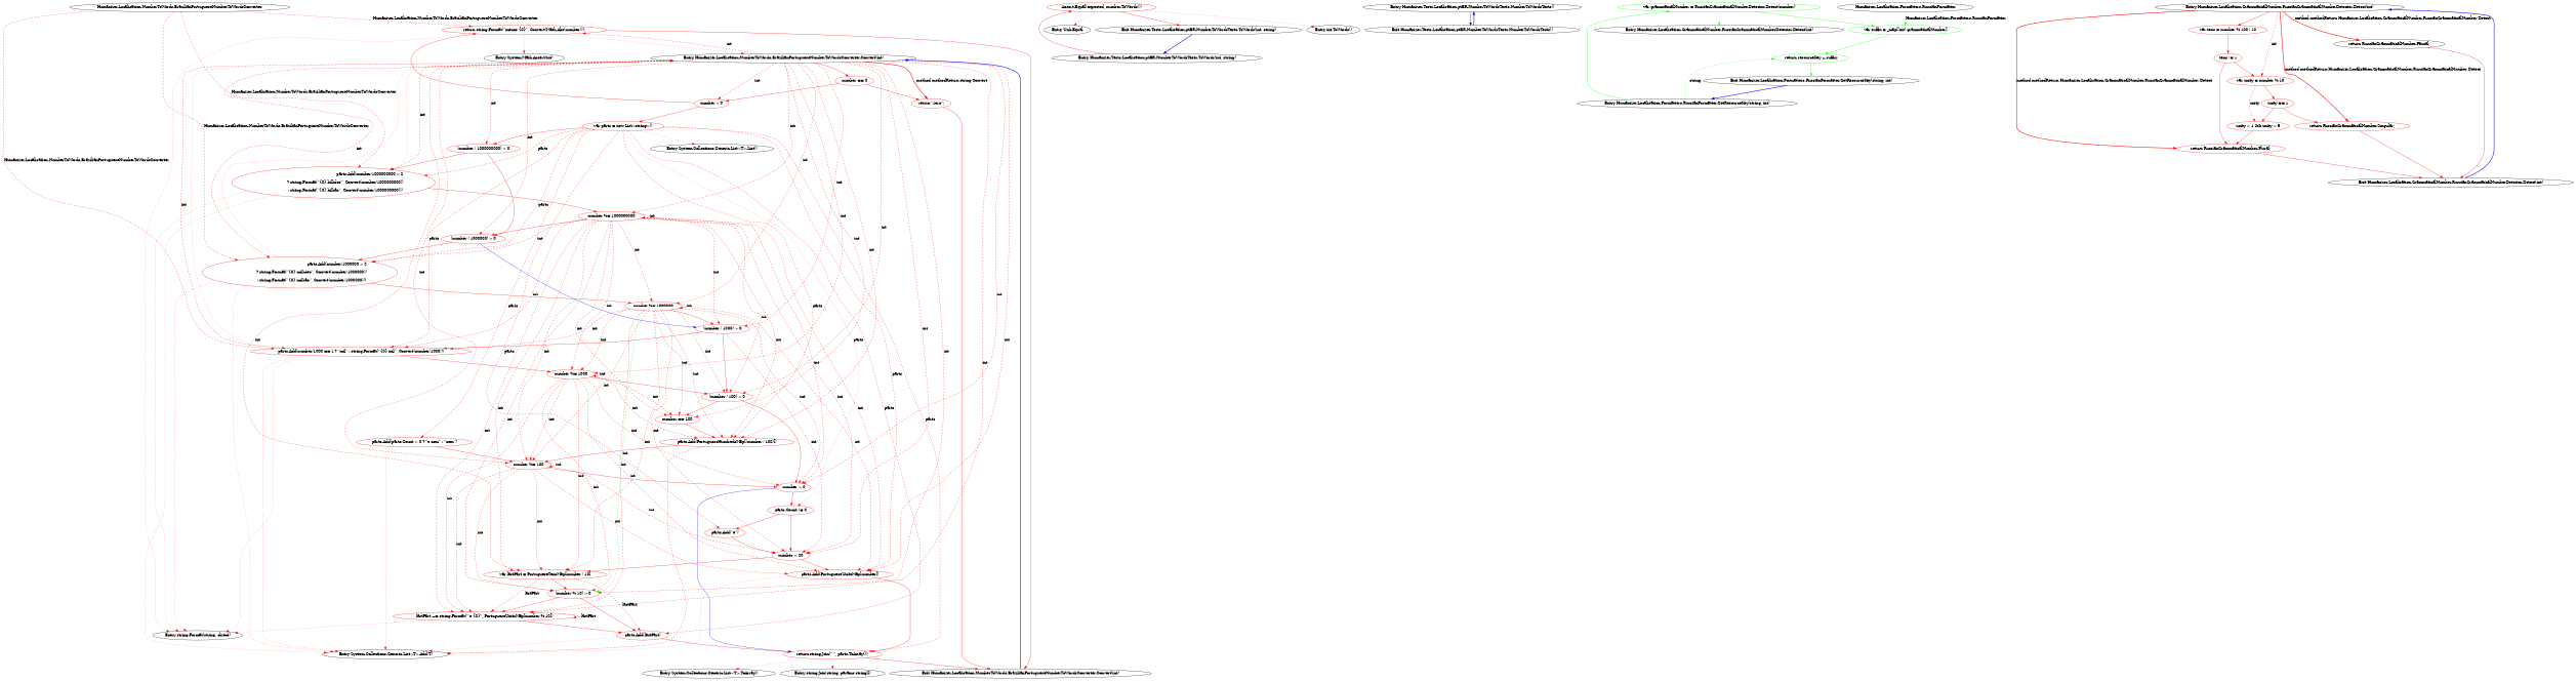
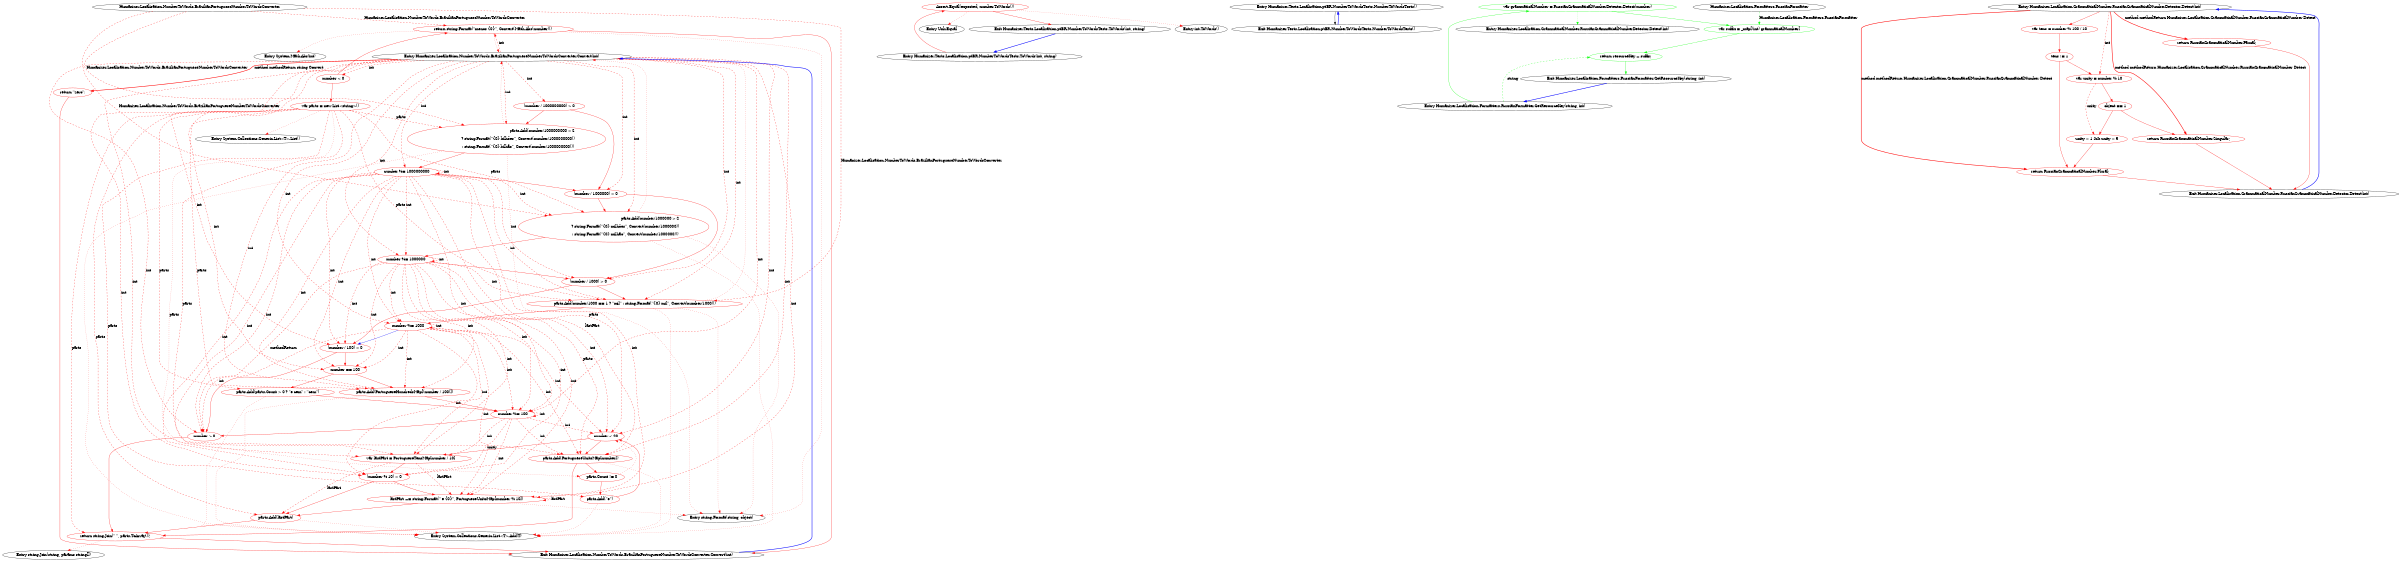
  digraph {
    node [cluster="Humanizer.Localisation.NumberToWords.BrazilianPortugueseNumberToWordsConverter.Convert(int)" color=red community=0 span="0-0"]
    edge [color=red style=dashed]
    n1 [label="Humanizer.Localisation.NumberToWords.BrazilianPortugueseNumberToWordsConverter" cluster="" color="" community="" span=""]
    n2 [label="return string.Format(''menos {0}'', Convert(Math.Abs(number)));" span="17-17"]
    n3 [community=1 label="parts.Add(number/1000000000 > 2\r\n                    ? string.Format(''{0} bilhões'', Convert(number/1000000000))\r\n                    : string.Format(''{0} bilhão'', Convert(number/1000000000)))" span="23-25"]
    n4 [community=1 label="parts.Add(number/1000000 > 2\r\n                    ? string.Format(''{0} milhões'', Convert(number/1000000))\r\n                    : string.Format(''{0} milhão'', Convert(number/1000000)))" span="32-34"]
    n5 [label="parts.Add(number/1000 == 1 ? ''mil'' : string.Format(''{0} mil'', Convert(number/1000)))" span="41-41"]
    n6 [label="Entry Humanizer.Localisation.NumberToWords.BrazilianPortugueseNumberToWordsConverter.Convert(int)" span="11-11" color="" community=""]
    n7 [cluster="string.Format(string, object)" label="Entry string.Format(string, object)" color="" community=""]
    n8 [label="Exit Humanizer.Localisation.NumberToWords.BrazilianPortugueseNumberToWordsConverter.Convert(int)" span="11-11" color="" community=""]
-   n9 [cluster="System.Math.Abs(int)" label="Entry System.Math.Assert(int)" color="" community=""]
+   n9 [cluster="System.Math.Abs(int)" label="Entry System.Math.Abs(int)" color="" community=""]
    n10 [label="number %= 1000000000" span="27-27"]
    n11 [cluster="System.Collections.Generic.List<T>.Add(T)" label="Entry System.Collections.Generic.List<T>.Add(T)" color="" community=""]
    n12 [label="number %= 1000000" span="36-36"]
    n13 [label="number %= 1000" span="42-42"]
-   n14 [label="number == 0" span="13-13"]
    n15 [label="number < 0" span="16-16"]
    n16 [label="(number / 1000000000) > 0" span="21-21"]
    n17 [label="(number / 1000000) > 0" span="30-30"]
    n18 [label="(number / 1000) > 0" span="39-39"]
    n19 [label="(number / 100) > 0" span="45-45"]
    n20 [label="number == 100" span="47-47"]
    n21 [label="parts.Add(PortugueseHundredsMap[(number / 100)])" span="50-50"]
    n22 [label="number %= 100" span="52-52"]
    n23 [label="number > 0" span="55-55"]
    n24 [label="number < 20" span="60-60"]
    n25 [label="parts.Add(PortugueseUnitsMap[number])" span="61-61"]
    n26 [label="var lastPart = PortugueseTensMap[number / 10]" span="64-64"]
    n27 [label="(number % 10) > 0" span="65-65"]
    n28 [label="lastPart += string.Format('' e {0}'', PortugueseUnitsMap[number % 10])" span="66-66"]
    n29 [label="return ''zero'';" span="14-14"]
    n30 [label="var parts = new List<string>()" span="19-19"]
    n31 [label="parts.Add(parts.Count > 0 ? ''e cem'' : ''cem'')" span="48-48"]
    n32 [label="parts.Count != 0" span="57-57"]
    n33 [label="return string.Join('' '', parts.ToArray());" span="72-72"]
    n34 [label="parts.Add(lastPart)" span="68-68"]
    n35 [cluster="System.Collections.Generic.List<T>.List()" label="Entry System.Collections.Generic.List<T>.List()" color="" community=""]
    n36 [label="parts.Add(''e'')" span="58-58"]
-   n37 [cluster="System.Collections.Generic.List<T>.ToArray()" label="Entry System.Collections.Generic.List<T>.ToArray()" color="" community=""]
    n38 [cluster="string.Join(string, params string[])" label="Entry string.Join(string, params string[])" color="" community=""]
    n39 [cluster="Unk.Equal" file="NumberToWordsTests.cs" label="Entry Unk.Equal" color="" community="" span=""]
    n40 [cluster="Humanizer.Tests.Localisation.ptBR.NumberToWordsTests.NumberToWordsTests()" file="NumberToWordsTests.cs" label="Entry Humanizer.Tests.Localisation.ptBR.NumberToWordsTests.NumberToWordsTests()" span="7-7" color="" community=""]
    n41 [cluster="Humanizer.Tests.Localisation.ptBR.NumberToWordsTests.NumberToWordsTests()" file="NumberToWordsTests.cs" label="Exit Humanizer.Tests.Localisation.ptBR.NumberToWordsTests.NumberToWordsTests()" span="7-7" color="" community=""]
    n42 [cluster="Humanizer.Tests.Localisation.ptBR.NumberToWordsTests.ToWords(int, string)" file="NumberToWordsTests.cs" label="Entry Humanizer.Tests.Localisation.ptBR.NumberToWordsTests.ToWords(int, string)" span="41-41" color="" community=""]
    n43 [cluster="Humanizer.Tests.Localisation.ptBR.NumberToWordsTests.ToWords(int, string)" file="NumberToWordsTests.cs" label="Assert.Equal(expected, number.ToWords())" span="43-43"]
    n44 [cluster="Humanizer.Tests.Localisation.ptBR.NumberToWordsTests.ToWords(int, string)" file="NumberToWordsTests.cs" label="Exit Humanizer.Tests.Localisation.ptBR.NumberToWordsTests.ToWords(int, string)" span="41-41" color="" community=""]
    n45 [cluster="int.ToWords()" file="NumberToWordsTests.cs" label="Entry int.ToWords()" span="28-28" color="" community=""]
    n46 [cluster="Humanizer.Localisation.GrammaticalNumber.RussianGrammaticalNumberDetector.Detect(int)" file="RussianFormatter.cs" label="Entry Humanizer.Localisation.GrammaticalNumber.RussianGrammaticalNumberDetector.Detect(int)" span="4-4" color="" community=""]
    n47 [cluster="Humanizer.Localisation.Formatters.RussianFormatter.GetResourceKey(string, int)" file="RussianFormatter.cs" label="Entry Humanizer.Localisation.Formatters.RussianFormatter.GetResourceKey(string, int)" span="8-8" color="" community=""]
    n48 [cluster="Humanizer.Localisation.Formatters.RussianFormatter.GetResourceKey(string, int)" color=green file="RussianFormatter.cs" label="var grammaticalNumber = RussianGrammaticalNumberDetector.Detect(number)" span="10-10"]
    n49 [cluster="Humanizer.Localisation.Formatters.RussianFormatter.GetResourceKey(string, int)" color=green file="RussianFormatter.cs" label="return resourceKey + suffix;" span="12-12"]
    n50 [cluster="Humanizer.Localisation.Formatters.RussianFormatter.GetResourceKey(string, int)" color=green file="RussianFormatter.cs" label="var suffix = _map[(int) grammaticalNumber]" span="11-11"]
    n51 [cluster="Humanizer.Localisation.Formatters.RussianFormatter.GetResourceKey(string, int)" file="RussianFormatter.cs" label="Exit Humanizer.Localisation.Formatters.RussianFormatter.GetResourceKey(string, int)" span="8-8" color="" community=""]
    n52 [file="RussianFormatter.cs" label="Humanizer.Localisation.Formatters.RussianFormatter" cluster="" color="" community="" span=""]
    n53 [cluster="Humanizer.Localisation.GrammaticalNumber.RussianGrammaticalNumberDetector.Detect(int)" file="RussianGrammaticalNumberDetector.cs" label="Entry Humanizer.Localisation.GrammaticalNumber.RussianGrammaticalNumberDetector.Detect(int)" span="4-4" color="" community=""]
    n54 [cluster="Humanizer.Localisation.GrammaticalNumber.RussianGrammaticalNumberDetector.Detect(int)" file="RussianGrammaticalNumberDetector.cs" label="var tens = number % 100 / 10" span="6-6"]
    n55 [cluster="Humanizer.Localisation.GrammaticalNumber.RussianGrammaticalNumberDetector.Detect(int)" file="RussianGrammaticalNumberDetector.cs" label="var unity = number % 10" span="9-9"]
    n56 [cluster="Humanizer.Localisation.GrammaticalNumber.RussianGrammaticalNumberDetector.Detect(int)" file="RussianGrammaticalNumberDetector.cs" label="return RussianGrammaticalNumber.Plural;" span="18-18"]
    n57 [cluster="Humanizer.Localisation.GrammaticalNumber.RussianGrammaticalNumberDetector.Detect(int)" file="RussianGrammaticalNumberDetector.cs" label="return RussianGrammaticalNumber.Singular;" span="12-12"]
-   n58 [cluster="Humanizer.Localisation.GrammaticalNumber.RussianGrammaticalNumberDetector.Detect(int)" color=black file="RussianGrammaticalNumberDetector.cs" label="return RussianGrammaticalNumber.Paucal;" span="15-15"]
+   n58 [cluster="Humanizer.Localisation.GrammaticalNumber.RussianGrammaticalNumberDetector.Detect(int)" file="RussianGrammaticalNumberDetector.cs" label="return RussianGrammaticalNumber.Paucal;" span="15-15"]
    n59 [cluster="Humanizer.Localisation.GrammaticalNumber.RussianGrammaticalNumberDetector.Detect(int)" file="RussianGrammaticalNumberDetector.cs" label="tens != 1" span="7-7"]
-   n60 [cluster="Humanizer.Localisation.GrammaticalNumber.RussianGrammaticalNumberDetector.Detect(int)" file="RussianGrammaticalNumberDetector.cs" label="unity == 1" span="11-11"]
+   n60 [cluster="Humanizer.Localisation.GrammaticalNumber.RussianGrammaticalNumberDetector.Detect(int)" file="RussianGrammaticalNumberDetector.cs" label="object == 1" span="11-11"]
    n61 [cluster="Humanizer.Localisation.GrammaticalNumber.RussianGrammaticalNumberDetector.Detect(int)" file="RussianGrammaticalNumberDetector.cs" label="unity > 1 && unity < 5" span="14-14"]
    n62 [cluster="Humanizer.Localisation.GrammaticalNumber.RussianGrammaticalNumberDetector.Detect(int)" file="RussianGrammaticalNumberDetector.cs" label="Exit Humanizer.Localisation.GrammaticalNumber.RussianGrammaticalNumberDetector.Detect(int)" span="4-4" color="" community=""]
    n1 -> n2 [label="Humanizer.Localisation.NumberToWords.BrazilianPortugueseNumberToWordsConverter"]
    n1 -> n3 [label="Humanizer.Localisation.NumberToWords.BrazilianPortugueseNumberToWordsConverter"]
    n1 -> n4 [label="Humanizer.Localisation.NumberToWords.BrazilianPortugueseNumberToWordsConverter"]
    n1 -> n5 [label="Humanizer.Localisation.NumberToWords.BrazilianPortugueseNumberToWordsConverter"]
    n2 -> n6 [style=dotted]
    n2 -> n7 [style=dotted]
    n2 -> n8 [style=solid]
    n2 -> n9 [style=dotted]
    n3 -> n6 [style=dotted]
    n3 -> n7 [style=dotted]
    n3 -> n10 [style=solid]
    n3 -> n11 [style=dotted]
    n4 -> n6 [style=dotted]
    n4 -> n7 [style=dotted]
    n4 -> n11 [style=dotted]
    n4 -> n12 [style=solid]
    n5 -> n6 [style=dotted]
    n5 -> n7 [style=dotted]
    n5 -> n11 [style=dotted]
    n5 -> n13 [style=solid]
    n6 -> n2 [label=int]
    n6 -> n3 [label=int]
    n6 -> n4 [label=int]
    n6 -> n5 [label=int]
    n6 -> n10 [label=int]
    n6 -> n12 [label=int]
    n6 -> n13 [label=int]
-   n6 -> n14 [style=solid]
    n6 -> n15 [label=int]
    n6 -> n16 [label=int]
    n6 -> n17 [label=int]
    n6 -> n18 [label=int]
    n6 -> n19 [label=int]
    n6 -> n20 [label=int]
    n6 -> n21 [label=int]
    n6 -> n22 [label=int]
    n6 -> n23 [label=int]
    n6 -> n24 [label=int]
    n6 -> n25 [label=int]
    n6 -> n26 [label=int]
    n6 -> n27 [label=int]
    n6 -> n28 [label=int]
    n6 -> n29 [label="method methodReturn string Convert" style=bold]
    n8 -> n6 [color=blue style=bold]
    n10 -> n4 [label=int]
    n10 -> n5 [label=int]
    n10 -> n10 [label=int]
    n10 -> n12 [label=int]
    n10 -> n13 [label=int]
    n10 -> n17 [style=solid]
    n10 -> n18 [label=int]
    n10 -> n19 [label=int]
    n10 -> n20 [label=int]
    n10 -> n21 [label=int]
    n10 -> n22 [label=int]
    n10 -> n23 [label=int]
-   n10 -> n24 [label=int]
-   n10 -> n25 [label=int]
+   n10 -> n24 [label=parts]
+   n10 -> n25 [label=lastPart]
    n10 -> n26 [label=int]
    n10 -> n27 [label=int]
    n10 -> n28 [label=int]
    n12 -> n5 [label=int]
    n12 -> n12 [label=int]
    n12 -> n13 [label=int]
    n12 -> n18 [style=solid]
    n12 -> n19 [label=int]
    n12 -> n20 [label=int]
    n12 -> n21 [label=int]
    n12 -> n22 [label=int]
-   n12 -> n23 [label=int]
+   n12 -> n23 [label=methodReturn]
    n12 -> n24 [label=int]
-   n12 -> n25 [label=int]
+   n12 -> n25 [label=parts]
    n12 -> n26 [label=int]
-   n12 -> n27 [color=green label=int]
+   n12 -> n27 [label=int]
    n12 -> n28 [label=int]
    n13 -> n13 [label=int]
-   n13 -> n19 [style=solid]
+   n13 -> n19 [color=blue style=solid]
    n13 -> n20 [label=int]
    n13 -> n21 [label=int]
    n13 -> n22 [label=int]
    n13 -> n23 [label=int]
-   n18 -> n24 [label=int]
+   n13 -> n24 [label=int]
    n13 -> n25 [label=int]
    n13 -> n26 [label=int]
    n13 -> n27 [label=int]
    n13 -> n28 [label=int]
-   n14 -> n15 [style=solid]
-   n14 -> n29 [style=solid]
    n15 -> n2 [style=solid]
    n15 -> n30 [style=solid]
    n16 -> n3 [style=solid]
    n16 -> n17 [style=solid]
    n17 -> n4 [style=solid]
-   n17 -> n18 [color=blue style=solid]
+   n17 -> n18 [style=solid]
    n18 -> n5 [style=solid]
    n18 -> n19 [style=solid]
    n19 -> n20 [style=solid]
    n19 -> n23 [style=solid]
    n20 -> n21 [style=solid]
-   n21 -> n11
+   n20 -> n31 [style=solid]
+   n21 -> n11 [style=dotted]
    n21 -> n22 [style=solid]
    n22 -> n22 [label=int]
    n22 -> n23 [style=solid]
    n22 -> n24 [label=int]
    n22 -> n25 [label=int]
    n22 -> n26 [label=int]
-   n22 -> n27 [label=int]
+   n22 -> n27 [label=unity]
    n22 -> n28 [label=int]
-   n23 -> n32 [style=solid]
-   n23 -> n33 [color=blue style=solid]
+   n25 -> n32 [style=solid]
+   n23 -> n33 [style=solid]
    n24 -> n25 [style=solid]
    n24 -> n26 [style=solid]
    n25 -> n11 [style=dotted]
    n25 -> n33 [style=solid]
    n26 -> n27 [style=solid]
    n26 -> n28 [label=lastPart]
    n26 -> n34 [label=lastPart]
    n27 -> n28 [style=solid]
    n27 -> n34 [style=solid]
    n28 -> n7 [style=dotted]
    n28 -> n28 [label=lastPart]
    n28 -> n34 [style=solid]
    n29 -> n8 [style=solid]
    n30 -> n3 [label=parts]
    n30 -> n4 [label=parts]
    n30 -> n5 [label=parts]
-   n30 -> n16 [style=solid]
    n30 -> n21 [label=parts]
    n30 -> n25 [label=parts]
    n30 -> n31 [label=parts]
    n30 -> n32 [label=parts style=dotted]
    n30 -> n33 [label=parts]
    n30 -> n34 [label=parts]
    n30 -> n35 [style=dotted]
    n30 -> n36 [label=parts]
    n31 -> n11 [style=dotted]
    n31 -> n22 [style=solid]
-   n32 -> n24 [style=solid]
+   n32 -> n24 [style=dotted]
    n32 -> n36 [style=solid]
    n33 -> n8 [style=solid]
-   n33 -> n37 [style=dotted]
    n33 -> n38 [style=dotted]
    n34 -> n11 [style=dotted]
    n34 -> n33 [style=solid]
+   n36 -> n11 [style=dotted]
    n36 -> n24 [style=solid]
    n40 -> n41 [style=solid color=""]
    n41 -> n40 [color=blue style=bold]
    n42 -> n43 [style=solid]
    n43 -> n39 [style=dotted]
    n43 -> n44 [style=solid]
    n43 -> n45 [style=dotted]
    n44 -> n42 [color=blue style=bold]
    n47 -> n48 [color=green style=solid]
    n47 -> n49 [color=green label=string]
    n48 -> n46 [color=green style=dotted]
    n48 -> n50 [color=green style=solid]
    n49 -> n51 [color=green style=solid]
    n50 -> n49 [color=green style=solid]
    n51 -> n47 [color=blue style=bold]
    n52 -> n50 [color=green label="Humanizer.Localisation.Formatters.RussianFormatter"]
    n53 -> n54 [style=solid]
    n53 -> n55 [label=int]
    n53 -> n56 [label="method methodReturn Humanizer.Localisation.GrammaticalNumber.RussianGrammaticalNumber Detect" style=bold]
    n53 -> n57 [label="method methodReturn Humanizer.Localisation.GrammaticalNumber.RussianGrammaticalNumber Detect" style=bold]
    n53 -> n58 [label="method methodReturn Humanizer.Localisation.GrammaticalNumber.RussianGrammaticalNumber Detect" style=bold]
    n54 -> n59 [style=solid]
    n55 -> n60 [style=solid]
    n55 -> n61 [label=unity]
    n56 -> n62 [style=solid]
    n57 -> n62 [style=solid]
    n58 -> n62 [style=solid]
    n59 -> n55 [style=solid]
    n59 -> n56 [style=solid]
    n60 -> n57 [style=solid]
    n60 -> n61 [style=solid]
    n61 -> n56 [style=solid]
    n62 -> n53 [color=blue style=bold]
  }
